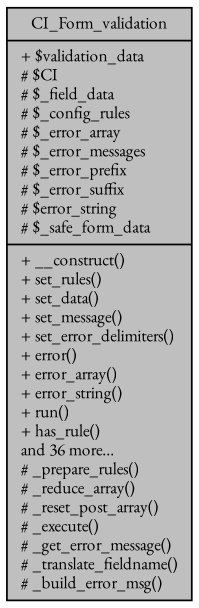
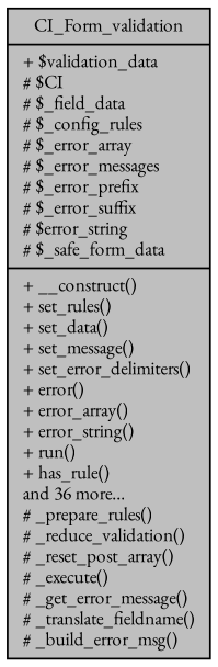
  digraph {
    fontname="EB Garamond"
-   n1 [color=black fillcolor=grey75 fontcolor=black fontname="EB Garamond" fontsize=10 height=0.2 label="{CI_Form_validation\n|+ $validation_data\l# $CI\l# $_field_data\l# $_config_rules\l# $_error_array\l# $_error_messages\l# $_error_prefix\l# $_error_suffix\l# $error_string\l# $_safe_form_data\l|+ __construct()\l+ set_rules()\l+ set_data()\l+ set_message()\l+ set_error_delimiters()\l+ error()\l+ error_array()\l+ error_string()\l+ run()\l+ has_rule()\land 36 more...\l# _prepare_rules()\l# _reduce_array()\l# _reset_post_array()\l# _execute()\l# _get_error_message()\l# _translate_fieldname()\l# _build_error_msg()\l}" shape=record style=filled width=0.4]
+   n1 [color=black fillcolor=grey75 fontcolor=black fontname="EB Garamond" fontsize=10 height=0.2 label="{CI_Form_validation\n|+ $validation_data\l# $CI\l# $_field_data\l# $_config_rules\l# $_error_array\l# $_error_messages\l# $_error_prefix\l# $_error_suffix\l# $error_string\l# $_safe_form_data\l|+ __construct()\l+ set_rules()\l+ set_data()\l+ set_message()\l+ set_error_delimiters()\l+ error()\l+ error_array()\l+ error_string()\l+ run()\l+ has_rule()\land 36 more...\l# _prepare_rules()\l# _reduce_validation()\l# _reset_post_array()\l# _execute()\l# _get_error_message()\l# _translate_fieldname()\l# _build_error_msg()\l}" shape=record style=filled width=0.4]
  }
